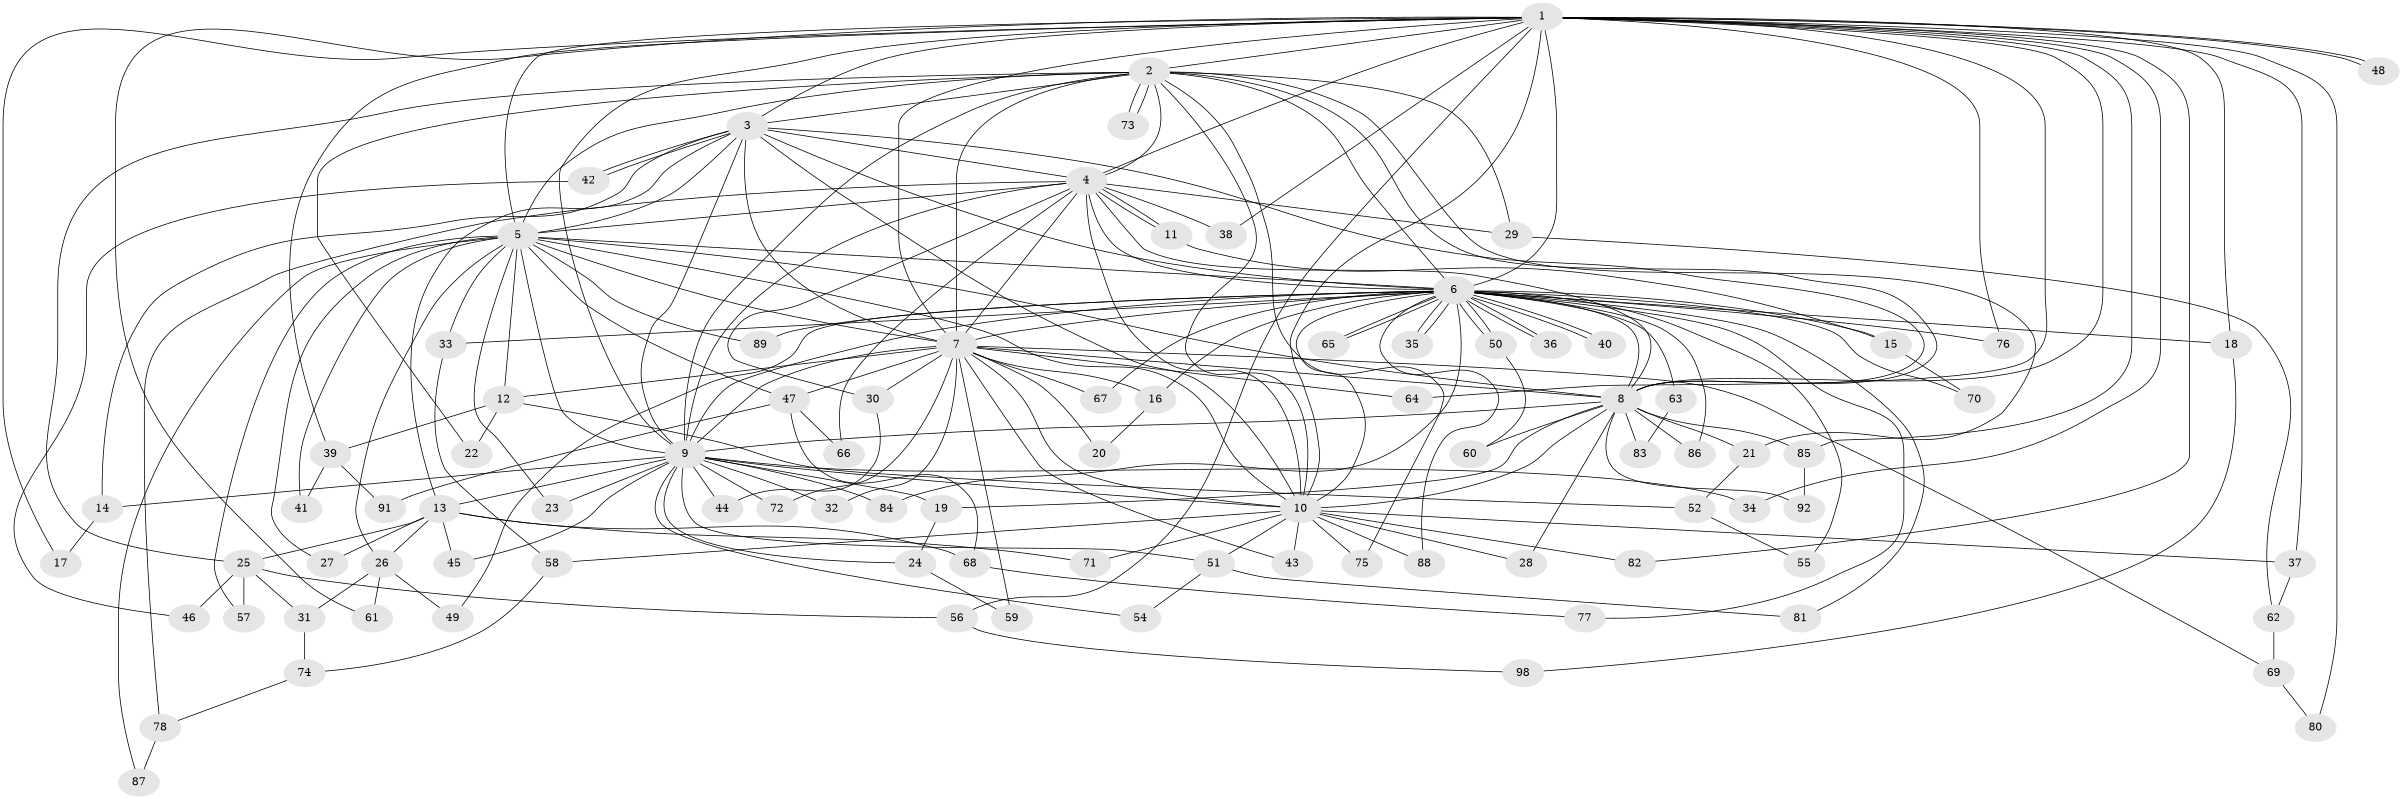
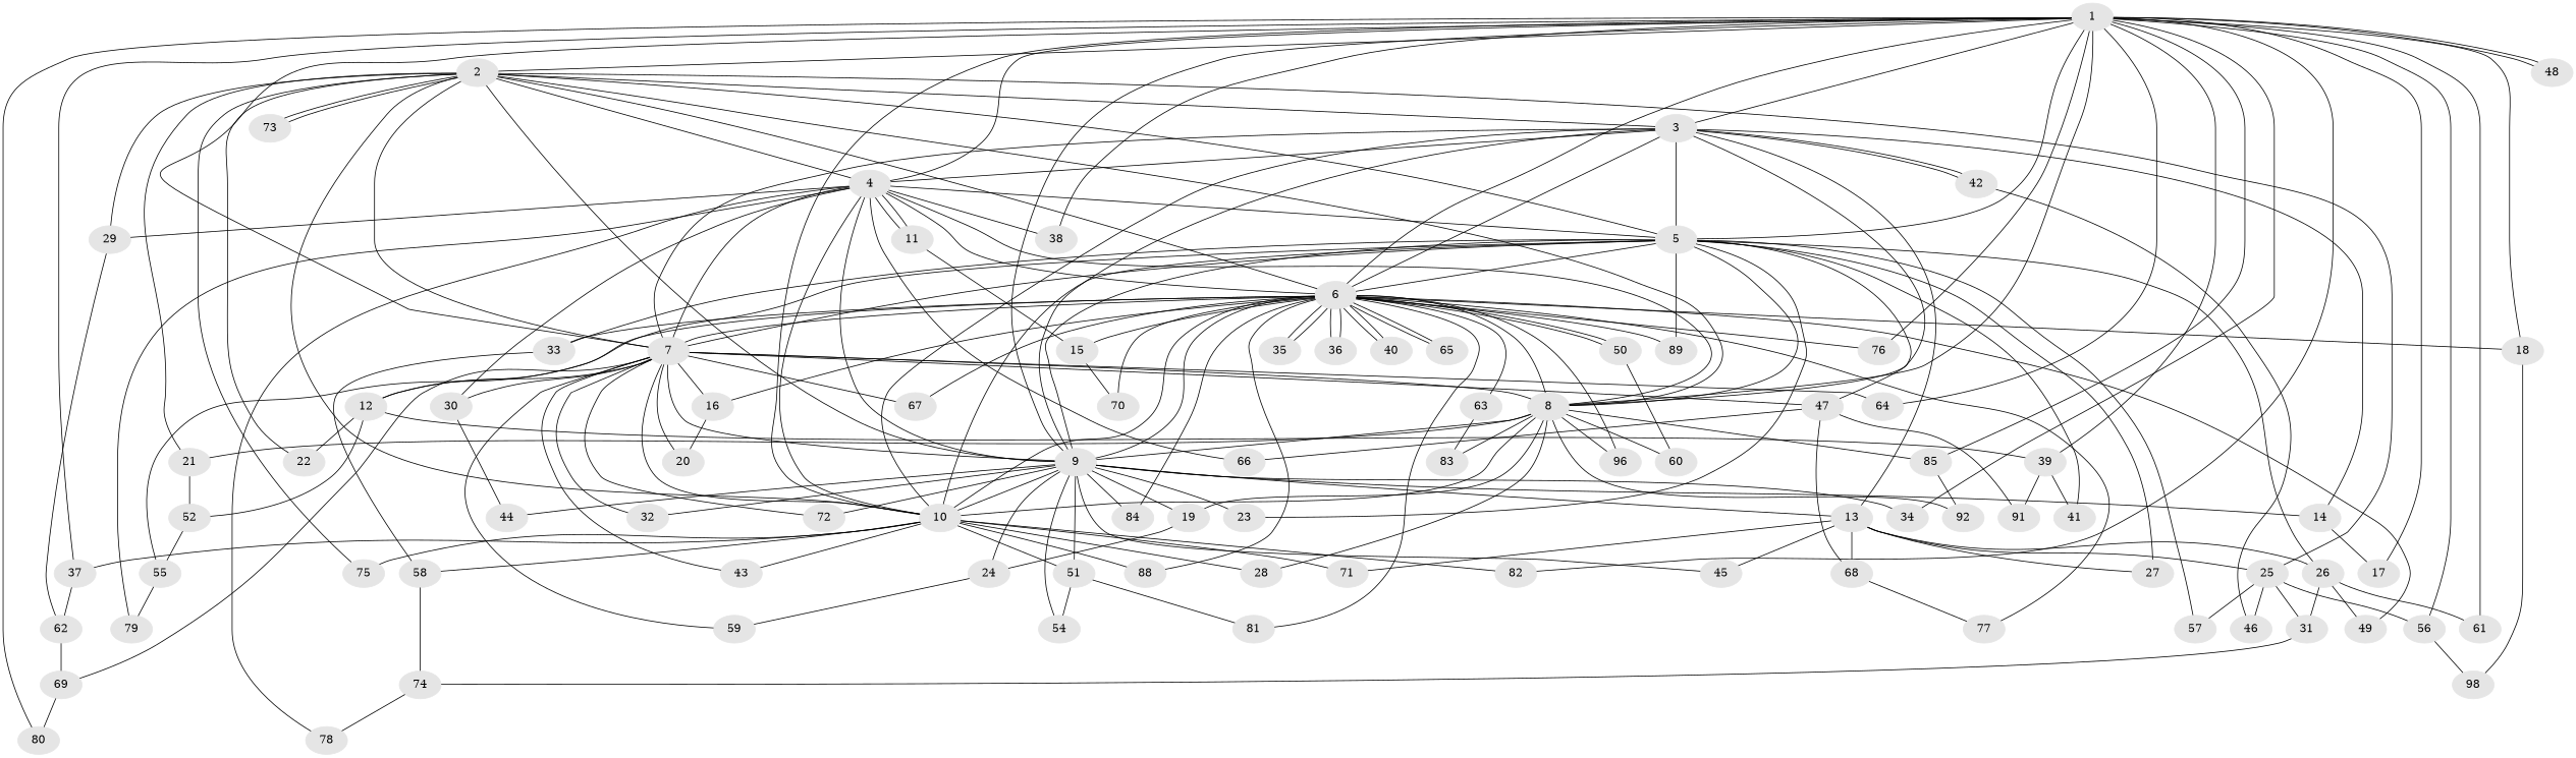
  graph {
    node [color=gray90 style=filled]
    1
    2
    3
    4
    5
    6
    7
    8
    9
    10
    17
    18
    34
    37
    38
    39
    48
    56
    61
    64
    76
    80
    82
    85
    21
    22
    25
    29
    73
    75
    13
    14
    42
    11
    30
    66
    78
+   79
    12
    23
    26
    27
    33
    41
    47
    57
-   87
    89
    15
    16
    35
    36
    40
    49
    50
    55
    63
    65
    67
    70
    77
    81
    84
-   86
+   86 [label=96]
    88
    20
    32
    43
    59
    69
    72
    19
    28
    60
    83
    92
    24
    44
    45
    51
    54
    58
    71
    n84 [label=98]
    62
    91
    52
    31
    46
    68
    74
    1 -- 2
    1 -- 3
    1 -- 4
    1 -- 5
    1 -- 6
    1 -- 7
    1 -- 8
    1 -- 9
    1 -- 10
    1 -- 17
    1 -- 18
    1 -- 34
    1 -- 37
    1 -- 38
    1 -- 39
    1 -- 48
    1 -- 48
    1 -- 56
    1 -- 61
    1 -- 64
    1 -- 76
    1 -- 80
    1 -- 82
    1 -- 85
    2 -- 3
    2 -- 4
    2 -- 5
    2 -- 6
    2 -- 7
    2 -- 8
    2 -- 9
    2 -- 10
    2 -- 21
    2 -- 22
    2 -- 25
    2 -- 29
    2 -- 73
    2 -- 73
    2 -- 75
    3 -- 4
    3 -- 5
    3 -- 6
    3 -- 7
    3 -- 8
    3 -- 9
    3 -- 10
    3 -- 13
    3 -- 14
    3 -- 42
    3 -- 42
    4 -- 5
    4 -- 6
    4 -- 7
    4 -- 8
    4 -- 9
    4 -- 10
    4 -- 38
    4 -- 29
    4 -- 11
    4 -- 11
    4 -- 30
    4 -- 66
    4 -- 78
+   4 -- 79
    5 -- 6
    5 -- 7
    5 -- 8
    5 -- 9
    5 -- 10
    5 -- 12
    5 -- 23
    5 -- 26
    5 -- 27
    5 -- 33
    5 -- 41
    5 -- 47
    5 -- 57
-   5 -- 87
    5 -- 89
    6 -- 7
    6 -- 8
    6 -- 9
    6 -- 10
    6 -- 18
    6 -- 76
    6 -- 33
    6 -- 89
    6 -- 15
    6 -- 16
    6 -- 35
    6 -- 35
    6 -- 36
    6 -- 36
    6 -- 40
    6 -- 40
    6 -- 49
    6 -- 50
    6 -- 50
    6 -- 55
    6 -- 63
    6 -- 65
    6 -- 65
    6 -- 67
    6 -- 70
    6 -- 77
    6 -- 81
    6 -- 84
    6 -- 86
    6 -- 88
    7 -- 8
    7 -- 9
    7 -- 10
    7 -- 64
    7 -- 30
    7 -- 12
    7 -- 47
    7 -- 16
    7 -- 67
    7 -- 20
    7 -- 32
    7 -- 43
    7 -- 59
    7 -- 69
    7 -- 72
    8 -- 9
    8 -- 10
    8 -- 85
    8 -- 21
    8 -- 86
    8 -- 19
    8 -- 28
    8 -- 60
    8 -- 83
    8 -- 92
    9 -- 10
    9 -- 34
    9 -- 13
    9 -- 14
    9 -- 23
    9 -- 84
    9 -- 32
    9 -- 72
    9 -- 19
    9 -- 24
    9 -- 44
    9 -- 45
    9 -- 51
    9 -- 54
    10 -- 37
    10 -- 82
    10 -- 75
    10 -- 88
    10 -- 43
    10 -- 28
    10 -- 51
    10 -- 58
    10 -- 71
    18 -- n84
    37 -- 62
    39 -- 41
    39 -- 91
    56 -- n84
    85 -- 92
    21 -- 52
    25 -- 56
    25 -- 57
    25 -- 31
    25 -- 46
    29 -- 62
    13 -- 25
    13 -- 26
    13 -- 27
    13 -- 45
    13 -- 71
    13 -- 68
    14 -- 17
    42 -- 46
    11 -- 15
    30 -- 44
-   78 -- 87
    12 -- 39
    12 -- 22
    12 -- 52
    26 -- 61
    26 -- 49
    26 -- 31
    33 -- 58
    47 -- 66
    47 -- 91
    47 -- 68
    15 -- 70
    16 -- 20
    50 -- 60
+   55 -- 79
    63 -- 83
    69 -- 80
    19 -- 24
    24 -- 59
    51 -- 81
    51 -- 54
    58 -- 74
    62 -- 69
    52 -- 55
    31 -- 74
    68 -- 77
    74 -- 78
  }
